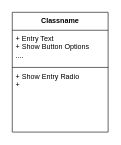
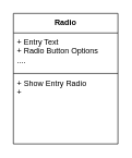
  <mxCell id="0" />
  <mxCell id="1" parent="0" />
- <mxCell id="2" value="Classname" style="swimlane;fontStyle=1;align=center;verticalAlign=top;childLayout=stackLayout;horizontal=1;startSize=30;horizontalStack=0;resizeParent=1;resizeParentMax=0;resizeLast=0;collapsible=1;marginBottom=0;" vertex="1" parent="1"><mxGeometry x="20" y="20" width="160" height="200" as="geometry" /></mxCell>
- <mxCell id="3" value="+ Entry Text&#10;+ Show Button Options&#10;...." style="text;strokeColor=none;fillColor=none;align=left;verticalAlign=top;spacingLeft=4;spacingRight=4;overflow=hidden;rotatable=0;points=[[0,0.5],[1,0.5]];portConstraint=eastwest;" vertex="1" parent="2"><mxGeometry y="30" width="160" height="60" as="geometry" /></mxCell>
+ <mxCell id="2" value="Radio" style="swimlane;fontStyle=1;align=center;verticalAlign=top;childLayout=stackLayout;horizontal=1;startSize=30;horizontalStack=0;resizeParent=1;resizeParentMax=0;resizeLast=0;collapsible=1;marginBottom=0;" vertex="1" parent="1"><mxGeometry x="20" y="20" width="160" height="200" as="geometry" /></mxCell>
+ <mxCell id="3" value="+ Entry Text&#10;+ Radio Button Options&#10;...." style="text;strokeColor=none;fillColor=none;align=left;verticalAlign=top;spacingLeft=4;spacingRight=4;overflow=hidden;rotatable=0;points=[[0,0.5],[1,0.5]];portConstraint=eastwest;" vertex="1" parent="2"><mxGeometry y="30" width="160" height="60" as="geometry" /></mxCell>
  <mxCell id="4" value="" style="line;strokeWidth=1;fillColor=none;align=left;verticalAlign=middle;spacingTop=-1;spacingLeft=3;spacingRight=3;rotatable=0;labelPosition=right;points=[];portConstraint=eastwest;" vertex="1" parent="2"><mxGeometry y="90" width="160" height="4" as="geometry" /></mxCell>
  <mxCell id="5" value="+ Show Entry Radio&#10;+ " style="text;strokeColor=none;fillColor=none;align=left;verticalAlign=top;spacingLeft=4;spacingRight=4;overflow=hidden;rotatable=0;points=[[0,0.5],[1,0.5]];portConstraint=eastwest;" vertex="1" parent="2"><mxGeometry y="94" width="160" height="106" as="geometry" /></mxCell>
